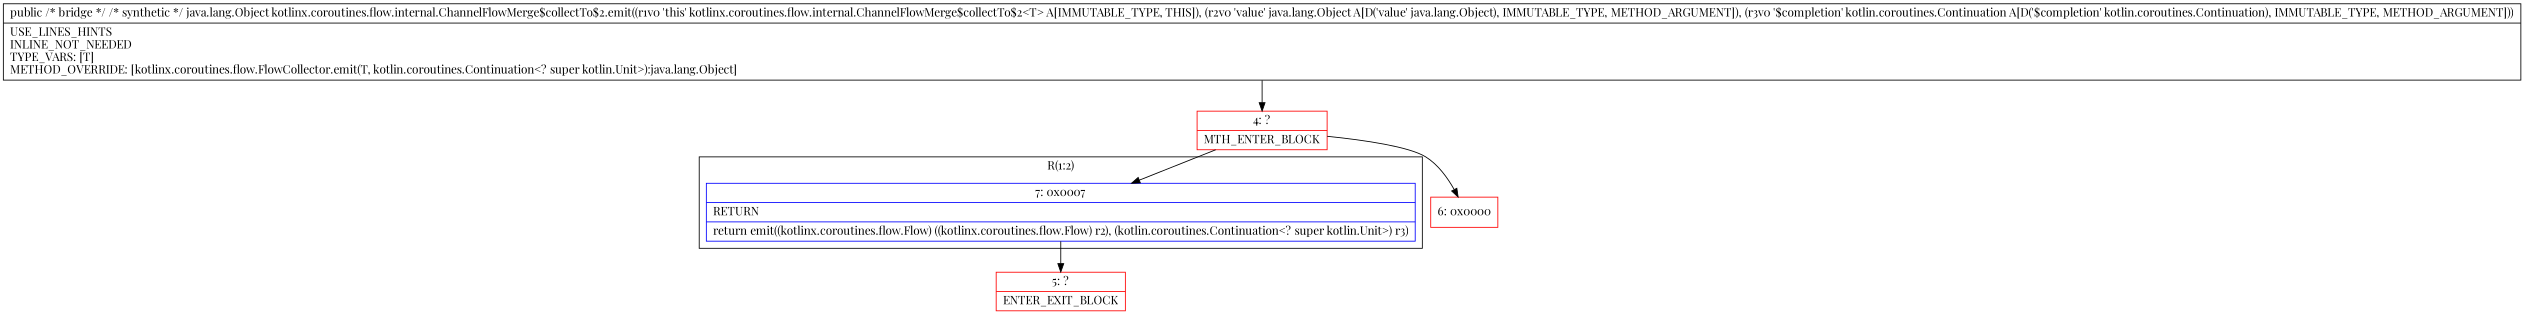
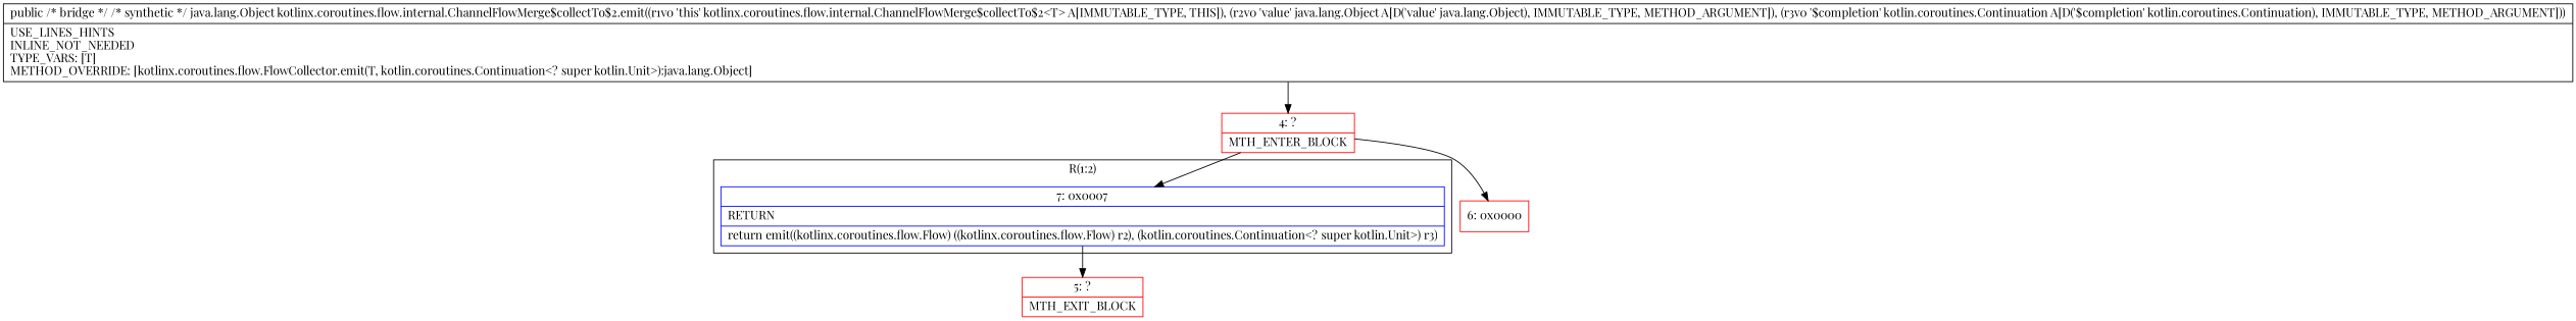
  digraph {
    fontname="Playfair Display"
    node [color=red fontname="Playfair Display" shape=record]
    edge [fontname="Playfair Display"]
    n1 [color=blue label="{7\:\ 0x0007|RETURN\l|return emit((kotlinx.coroutines.flow.Flow) ((kotlinx.coroutines.flow.Flow) r2), (kotlin.coroutines.Continuation\<? super kotlin.Unit\>) r3)\l}"]
-   n2 [label="{5\:\ ?|ENTER_EXIT_BLOCK\l}"]
+   n2 [label="{5\:\ ?|MTH_EXIT_BLOCK\l}"]
    n3 [label="{4\:\ ?|MTH_ENTER_BLOCK\l}"]
    n4 [label="{6\:\ 0x0000}"]
    n5 [label="{public \/* bridge *\/ \/* synthetic *\/ java.lang.Object kotlinx.coroutines.flow.internal.ChannelFlowMerge$collectTo$2.emit((r1v0 'this' kotlinx.coroutines.flow.internal.ChannelFlowMerge$collectTo$2\<T\> A[IMMUTABLE_TYPE, THIS]), (r2v0 'value' java.lang.Object A[D('value' java.lang.Object), IMMUTABLE_TYPE, METHOD_ARGUMENT]), (r3v0 '$completion' kotlin.coroutines.Continuation A[D('$completion' kotlin.coroutines.Continuation), IMMUTABLE_TYPE, METHOD_ARGUMENT]))  | USE_LINES_HINTS\lINLINE_NOT_NEEDED\lTYPE_VARS: [T]\lMETHOD_OVERRIDE: [kotlinx.coroutines.flow.FlowCollector.emit(T, kotlin.coroutines.Continuation\<? super kotlin.Unit\>):java.lang.Object]\l}" color=""]
    subgraph cluster_1 {
      label="R(1:2)"
      n1
    }
    n1 -> n2
    n3 -> n1
    n3 -> n4
    n5 -> n3
  }
